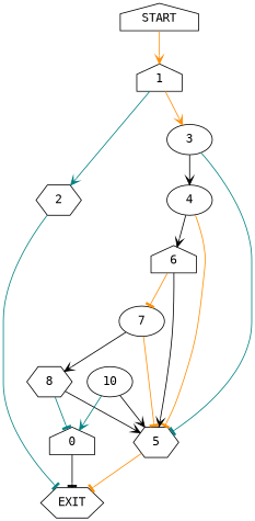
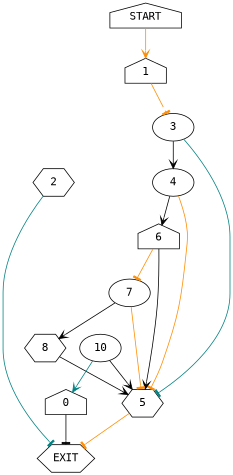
  digraph {
    fontname="DejaVu Sans Mono"
    node [fontname="DejaVu Sans Mono" shape=house]
    edge [arrowhead=vee color=black fontname="DejaVu Sans Mono"]
    n1 [label=START]
    1
    2 [shape=hexagon]
    3 [shape=ellipse]
    n5 [label=EXIT shape=hexagon]
    4 [shape=ellipse]
    5 [shape=hexagon]
    6
    7 [shape=ellipse]
    8 [shape=hexagon]
    n11 [label=0]
    10 [shape=ellipse]
    n1 -> 1 [color=darkorange]
-   1 -> 2 [color=teal]
-   1 -> 3 [color=darkorange]
+   1 -> 3 [arrowhead=tee color=darkorange]
    2 -> n5 [arrowhead=tee color=teal]
    3 -> 4
    3 -> 5 [arrowhead=tee color=teal]
    4 -> 5 [arrowhead=tee color=darkorange]
    4 -> 6
    5 -> n5 [arrowhead=tee color=darkorange]
    6 -> 5
    6 -> 7 [arrowhead=tee color=darkorange]
    7 -> 5 [arrowhead=tee color=darkorange]
    7 -> 8
    8 -> 5
-   8 -> n11 [arrowhead=tee color=teal]
    n11 -> n5 [arrowhead=tee]
    10 -> 5
    10 -> n11 [color=teal]
  }
